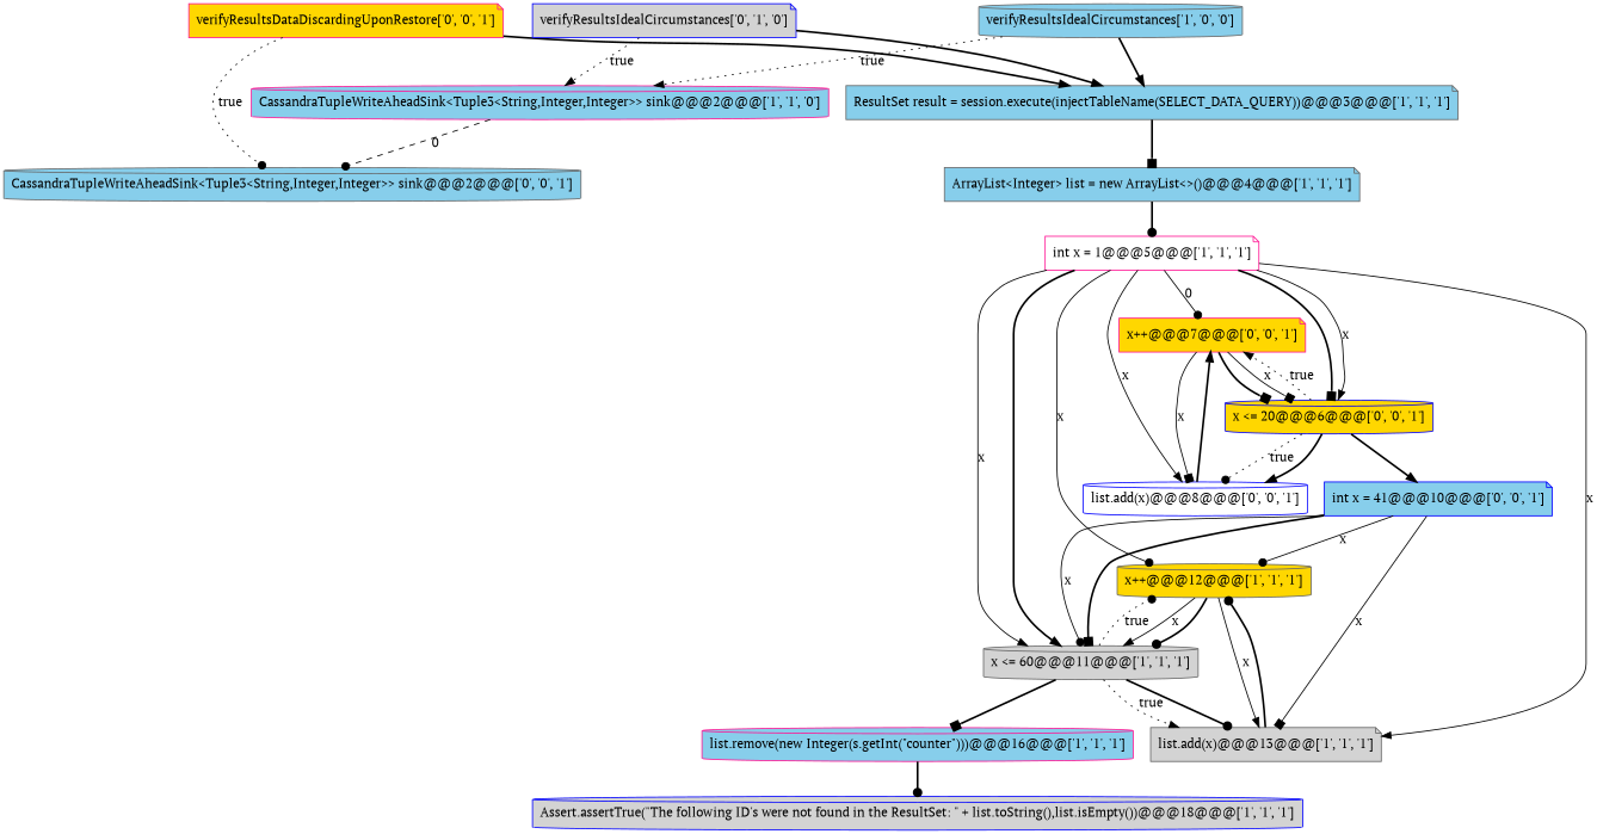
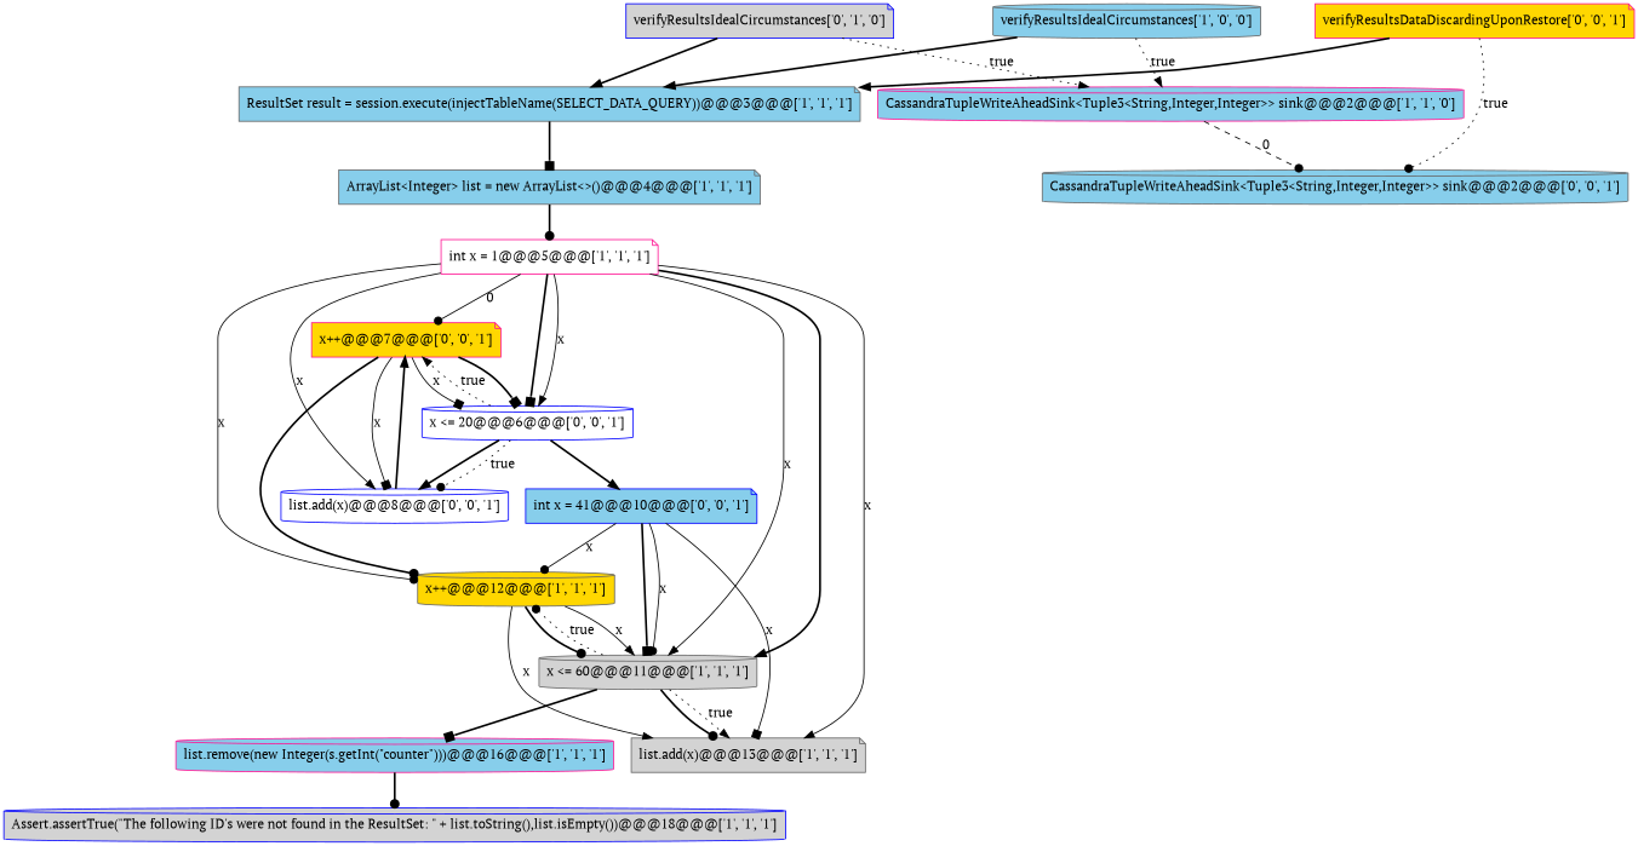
  digraph {
    fontname="PT Serif"
    node [color=gray40 fillcolor=skyblue fontname="PT Serif" shape=cylinder style=filled]
    edge [arrowhead=normal fontname="PT Serif" style=bold]
    n1 [color=blue label="int x = 41@@@10@@@['0', '0', '1']" shape=note]
    n2 [fillcolor=gold label="x++@@@12@@@['1', '1', '1']"]
    n3 [fillcolor=lightgrey label="x <= 60@@@11@@@['1', '1', '1']"]
    n4 [fillcolor=lightgrey label="list.add(x)@@@13@@@['1', '1', '1']" shape=note]
    n5 [color=deeppink label="list.remove(new Integer(s.getInt(\"counter\")))@@@16@@@['1', '1', '1']"]
    n6 [color=deeppink fillcolor=gold label="verifyResultsDataDiscardingUponRestore['0', '0', '1']" shape=note]
    n7 [label="ResultSet result = session.execute(injectTableName(SELECT_DATA_QUERY))@@@3@@@['1', '1', '1']" shape=note]
    n8 [label="CassandraTupleWriteAheadSink<Tuple3<String,Integer,Integer>> sink@@@2@@@['0', '0', '1']"]
    n9 [label="ArrayList<Integer> list = new ArrayList<>()@@@4@@@['1', '1', '1']" shape=note]
    n10 [color=blue fillcolor=lightgrey label="Assert.assertTrue(\"The following ID's were not found in the ResultSet: \" + list.toString(),list.isEmpty())@@@18@@@['1', '1', '1']"]
    n11 [label="verifyResultsIdealCircumstances['1', '0', '0']"]
    n12 [color=deeppink label="CassandraTupleWriteAheadSink<Tuple3<String,Integer,Integer>> sink@@@2@@@['1', '1', '0']"]
    n13 [color=deeppink fillcolor=white label="int x = 1@@@5@@@['1', '1', '1']" shape=note]
    n14 [color=deeppink fillcolor=gold label="x++@@@7@@@['0', '0', '1']" shape=note]
-   n15 [color=blue fillcolor=gold label="x <= 20@@@6@@@['0', '0', '1']"]
+   n15 [color=blue fillcolor=white label="x <= 20@@@6@@@['0', '0', '1']"]
    n16 [color=blue fillcolor=white label="list.add(x)@@@8@@@['0', '0', '1']"]
    n17 [color=blue fillcolor=lightgrey label="verifyResultsIdealCircumstances['0', '1', '0']" shape=note]
    n1 -> n2 [arrowhead=dot label=x style=solid]
    n1 -> n3 [arrowhead=dot label=x style=solid]
    n1 -> n3 [arrowhead=box]
    n1 -> n4 [arrowhead=box label=x style=solid]
    n2 -> n3 [label=x style=solid]
    n2 -> n3 [arrowhead=dot]
    n2 -> n4 [label=x style=solid]
    n3 -> n2 [arrowhead=dot label=true style=dotted]
    n3 -> n4 [arrowhead=dot]
    n3 -> n4 [label=true style=dotted]
    n3 -> n5 [arrowhead=box]
-   n4 -> n2 [arrowhead=dot]
+   n14 -> n2 [arrowhead=dot]
    n5 -> n10 [arrowhead=dot]
    n6 -> n7
    n6 -> n8 [arrowhead=dot label=true style=dotted]
    n7 -> n9 [arrowhead=box]
    n9 -> n13 [arrowhead=dot]
    n11 -> n7
    n11 -> n12 [label=true style=dotted]
    n12 -> n8 [arrowhead=dot label=0 style=dashed]
    n13 -> n2 [arrowhead=dot label=x style=solid]
    n13 -> n3 [label=x style=solid]
    n13 -> n3
    n13 -> n4 [label=x style=solid]
    n13 -> n14 [arrowhead=dot label=0 style=solid]
    n13 -> n15 [arrowhead=box]
    n13 -> n15 [label=x style=solid]
    n13 -> n16 [label=x style=solid]
    n14 -> n15 [arrowhead=box]
    n14 -> n15 [arrowhead=box label=x style=solid]
    n14 -> n16 [arrowhead=box label=x style=solid]
    n15 -> n1
    n15 -> n14 [label=true style=dotted]
    n15 -> n16 [arrowhead=dot label=true style=dotted]
    n15 -> n16
    n16 -> n14
    n17 -> n7
    n17 -> n12 [label=true style=dotted]
  }
